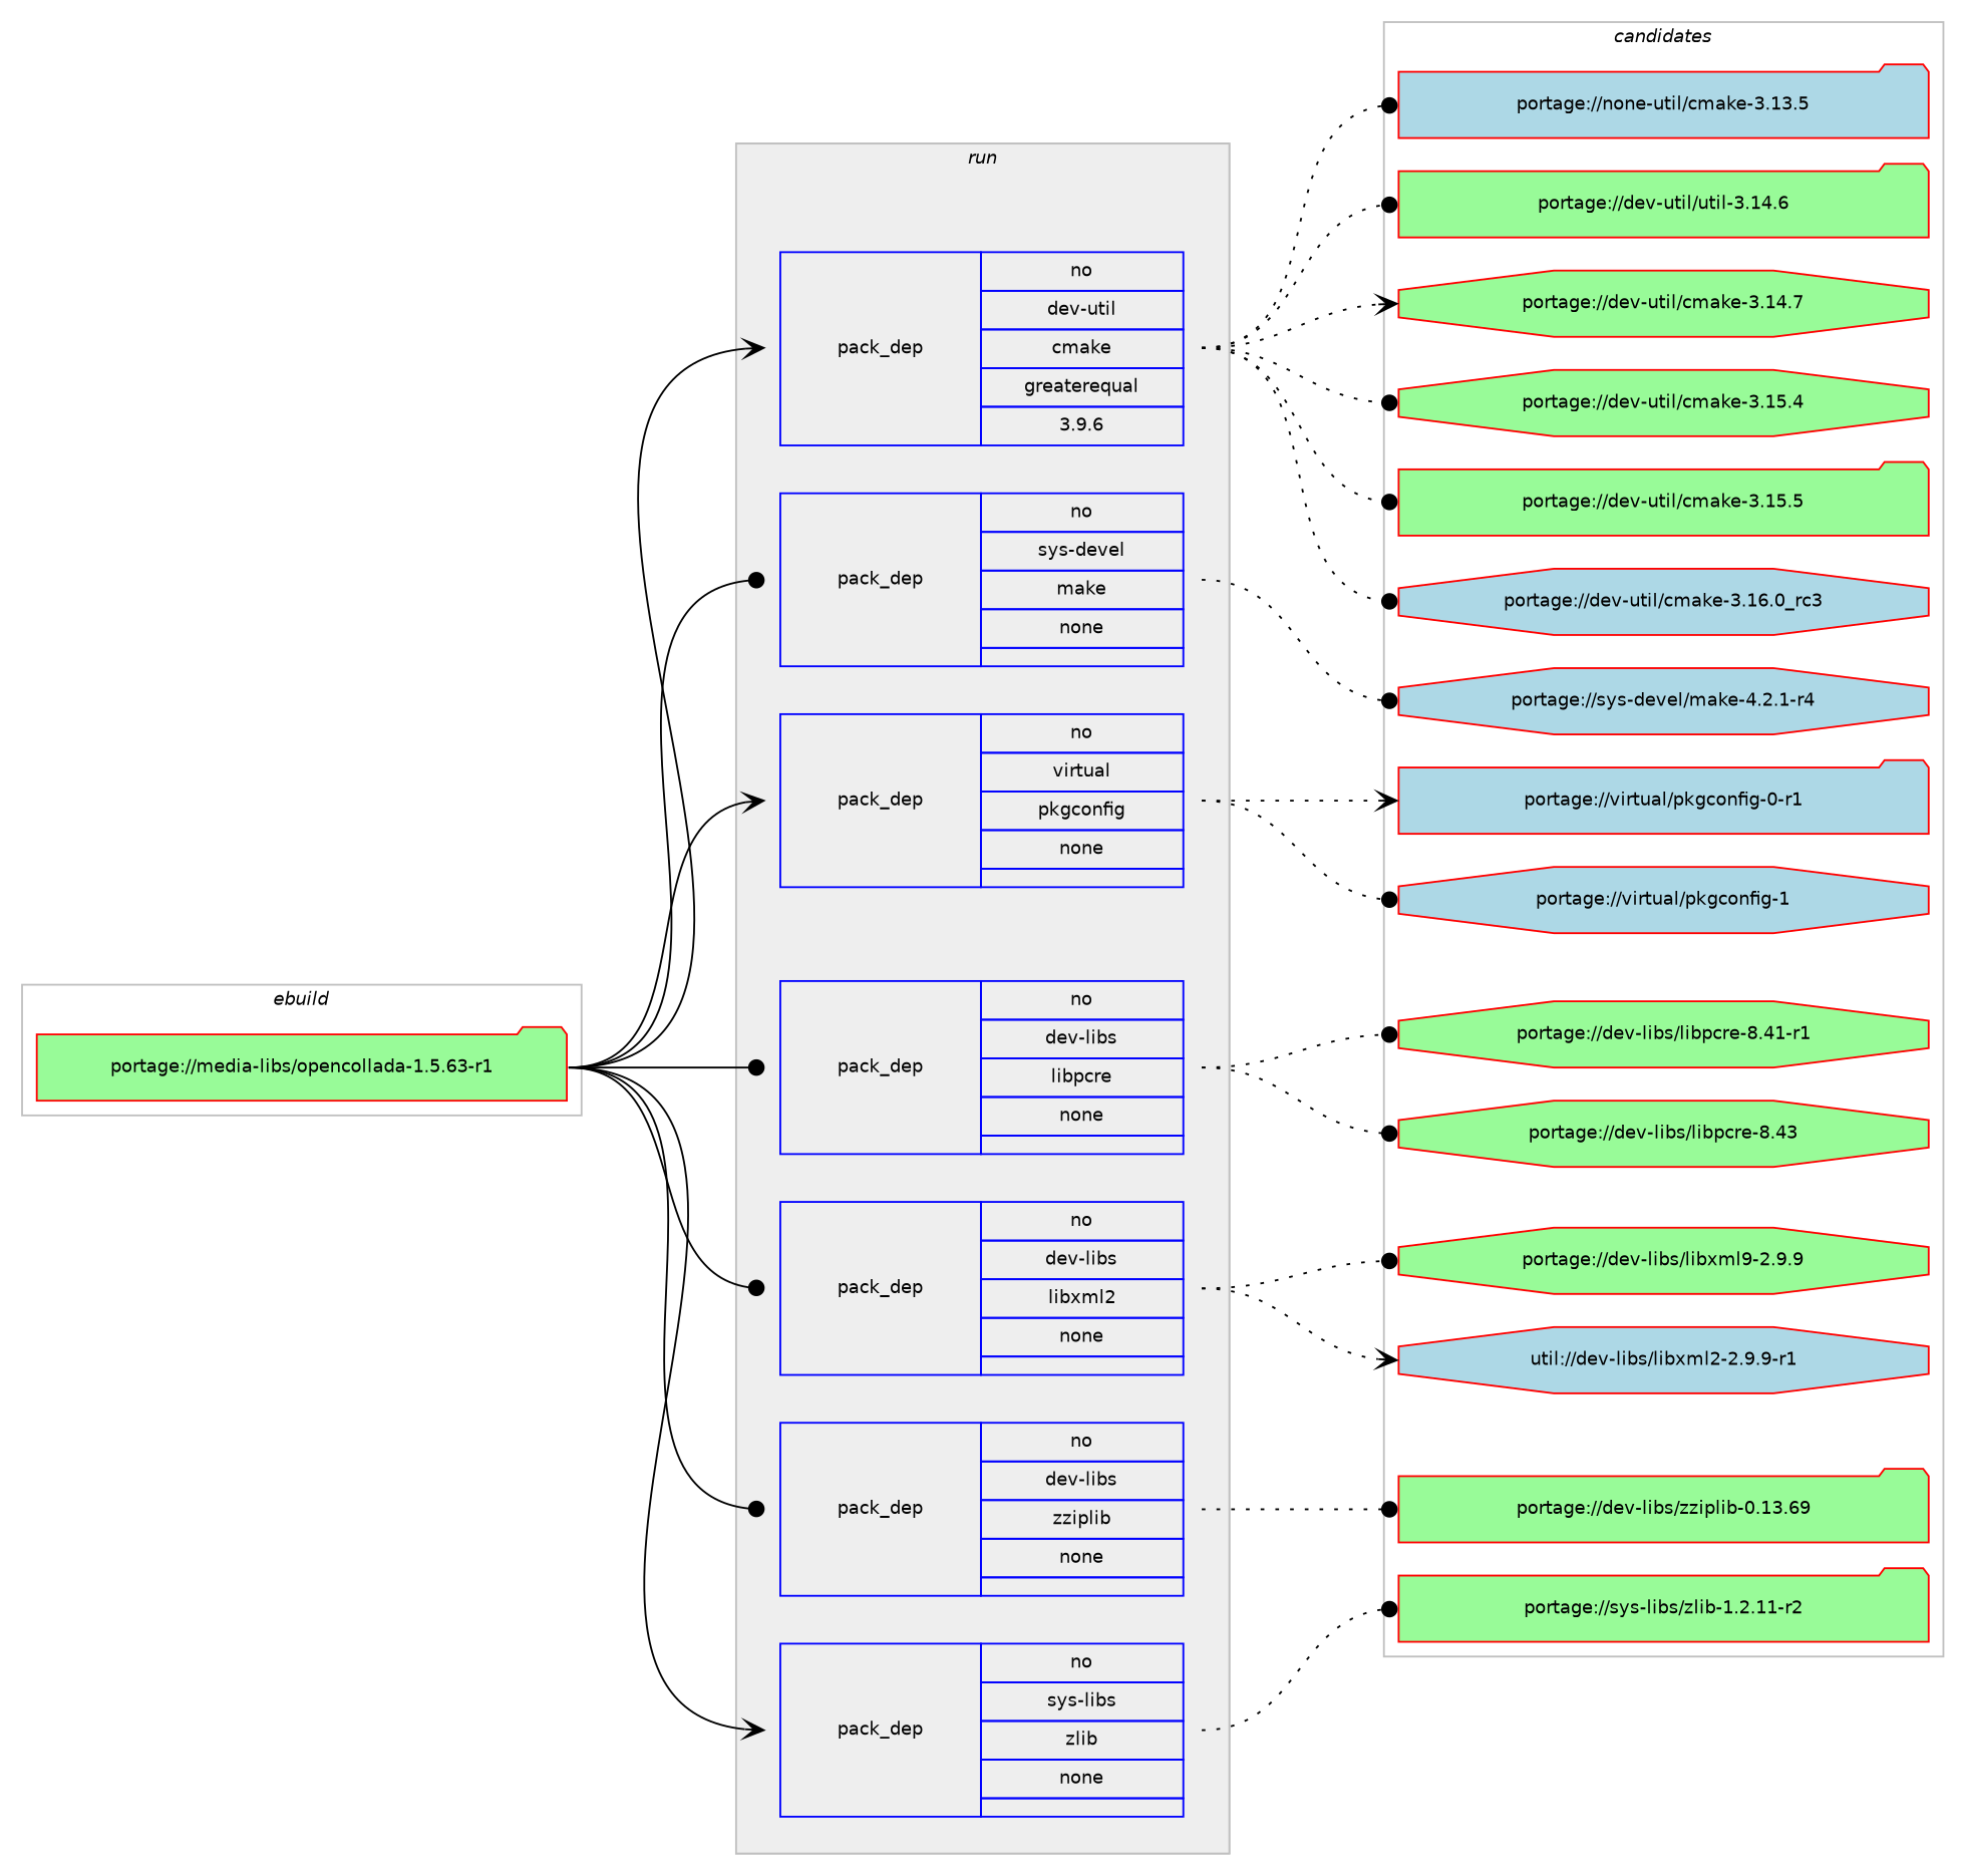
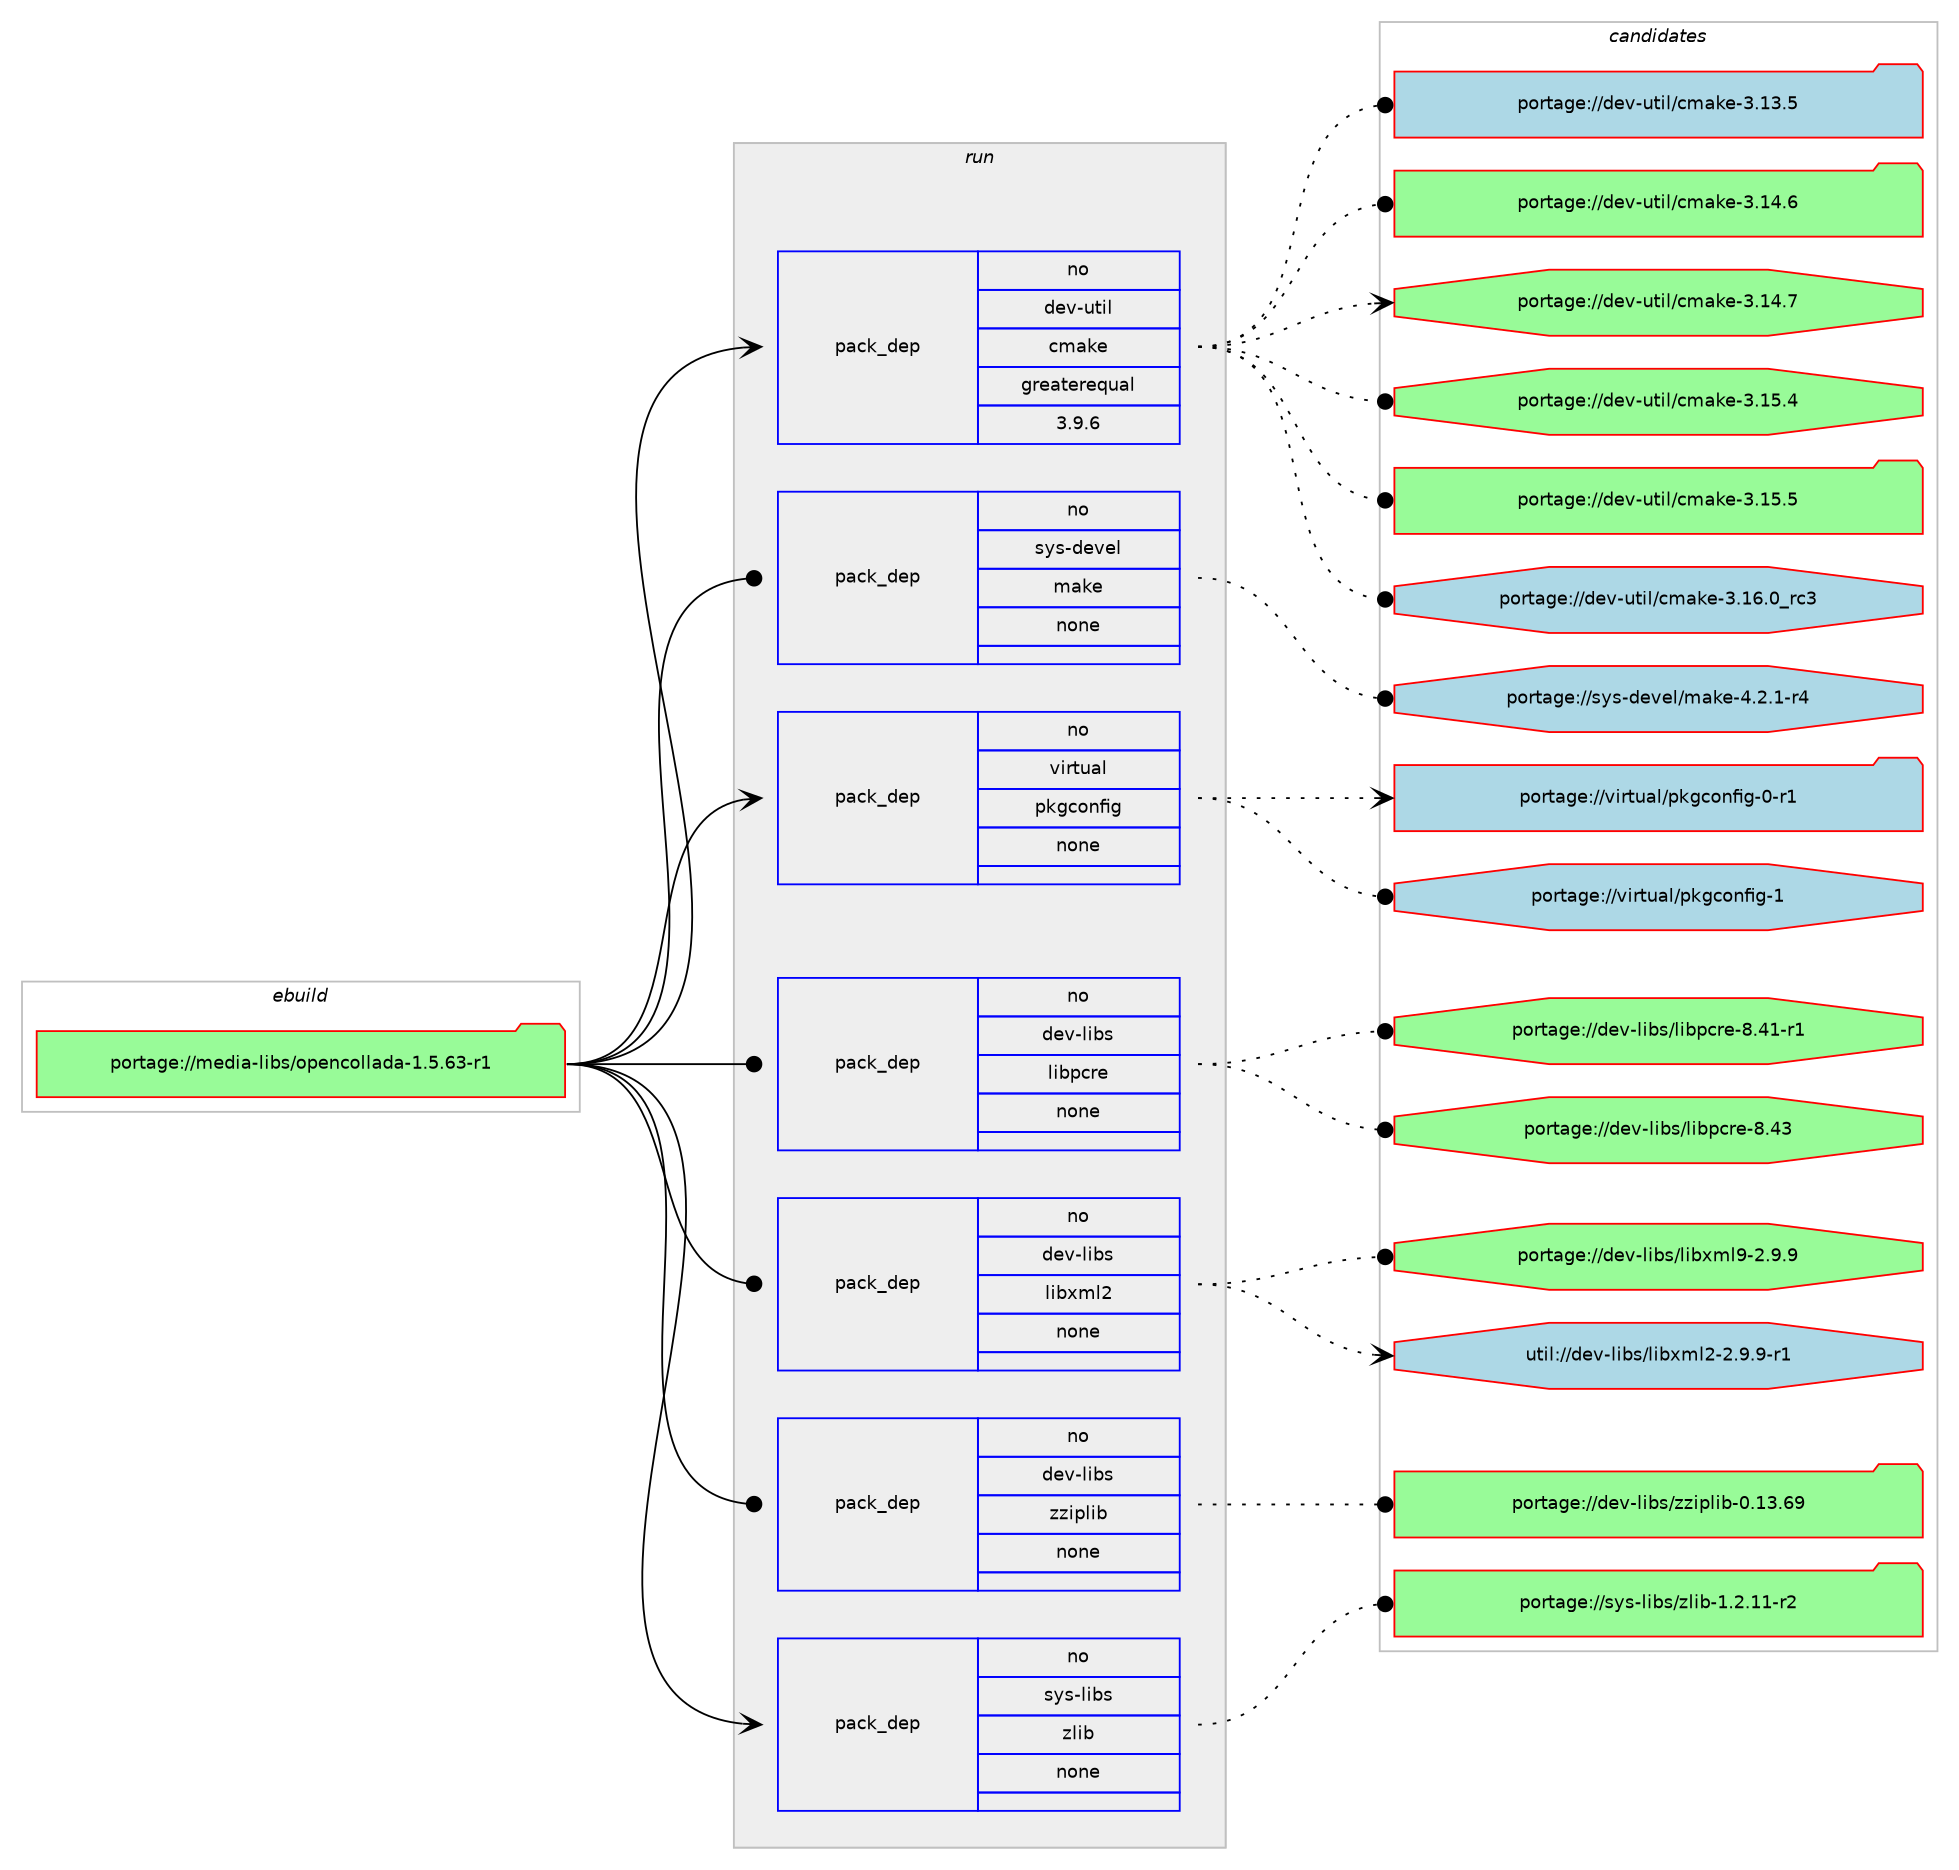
  digraph {
    compound=true
    concentrate=true
    fontname=Helvetica
    fontsize=10
    newrank=true
    rankdir=LR
    ranksep=1.5
    node [color=red fillcolor=palegreen fontname=Helvetica fontsize=10 shape=octagon style=filled]
    edge [arrowhead=dot headport=w style=dotted tailport=e weight=100]
    n1 [label="portage://media-libs/opencollada-1.5.63-r1" shape=folder width=4]
    n2 [color=blue label=<<TABLE BORDER="0" CELLBORDER="1" CELLSPACING="0" CELLPADDING="4" WIDTH="220"><TR><TD ROWSPAN="6" CELLPADDING="30">pack_dep</TD></TR><TR><TD WIDTH="110">no</TD></TR><TR><TD>dev-util</TD></TR><TR><TD>cmake</TD></TR><TR><TD>greaterequal</TD></TR><TR><TD>3.9.6</TD></TR></TABLE>> shape=none fillcolor="" style=""]
    n3 [color=blue label=<<TABLE BORDER="0" CELLBORDER="1" CELLSPACING="0" CELLPADDING="4" WIDTH="220"><TR><TD ROWSPAN="6" CELLPADDING="30">pack_dep</TD></TR><TR><TD WIDTH="110">no</TD></TR><TR><TD>sys-devel</TD></TR><TR><TD>make</TD></TR><TR><TD>none</TD></TR><TR><TD></TD></TR></TABLE>> shape=none fillcolor="" style=""]
    n4 [color=blue label=<<TABLE BORDER="0" CELLBORDER="1" CELLSPACING="0" CELLPADDING="4" WIDTH="220"><TR><TD ROWSPAN="6" CELLPADDING="30">pack_dep</TD></TR><TR><TD WIDTH="110">no</TD></TR><TR><TD>virtual</TD></TR><TR><TD>pkgconfig</TD></TR><TR><TD>none</TD></TR><TR><TD></TD></TR></TABLE>> shape=none fillcolor="" style=""]
    n5 [color=blue label=<<TABLE BORDER="0" CELLBORDER="1" CELLSPACING="0" CELLPADDING="4" WIDTH="220"><TR><TD ROWSPAN="6" CELLPADDING="30">pack_dep</TD></TR><TR><TD WIDTH="110">no</TD></TR><TR><TD>dev-libs</TD></TR><TR><TD>libpcre</TD></TR><TR><TD>none</TD></TR><TR><TD></TD></TR></TABLE>> shape=none fillcolor="" style=""]
    n6 [color=blue label=<<TABLE BORDER="0" CELLBORDER="1" CELLSPACING="0" CELLPADDING="4" WIDTH="220"><TR><TD ROWSPAN="6" CELLPADDING="30">pack_dep</TD></TR><TR><TD WIDTH="110">no</TD></TR><TR><TD>dev-libs</TD></TR><TR><TD>libxml2</TD></TR><TR><TD>none</TD></TR><TR><TD></TD></TR></TABLE>> shape=none fillcolor="" style=""]
    n7 [color=blue label=<<TABLE BORDER="0" CELLBORDER="1" CELLSPACING="0" CELLPADDING="4" WIDTH="220"><TR><TD ROWSPAN="6" CELLPADDING="30">pack_dep</TD></TR><TR><TD WIDTH="110">no</TD></TR><TR><TD>dev-libs</TD></TR><TR><TD>zziplib</TD></TR><TR><TD>none</TD></TR><TR><TD></TD></TR></TABLE>> shape=none fillcolor="" style=""]
    n8 [color=blue label=<<TABLE BORDER="0" CELLBORDER="1" CELLSPACING="0" CELLPADDING="4" WIDTH="220"><TR><TD ROWSPAN="6" CELLPADDING="30">pack_dep</TD></TR><TR><TD WIDTH="110">no</TD></TR><TR><TD>sys-libs</TD></TR><TR><TD>zlib</TD></TR><TR><TD>none</TD></TR><TR><TD></TD></TR></TABLE>> shape=none fillcolor="" style=""]
-   n9 [fillcolor=lightblue label="portage://none-util/cmake-3.13.5" shape=folder width=4]
-   n10 [label="portage://dev-util/util-3.14.6" shape=folder width=4]
+   n9 [fillcolor=lightblue label="portage://dev-util/cmake-3.13.5" shape=folder width=4]
+   n10 [label="portage://dev-util/cmake-3.14.6" shape=folder width=4]
    n11 [label="portage://dev-util/cmake-3.14.7" width=4]
    n12 [label="portage://dev-util/cmake-3.15.4" width=4]
    n13 [label="portage://dev-util/cmake-3.15.5" shape=folder width=4]
    n14 [fillcolor=lightblue label="portage://dev-util/cmake-3.16.0_rc3" width=4]
    n15 [fillcolor=lightblue label="portage://sys-devel/make-4.2.1-r4" width=4]
    n16 [fillcolor=lightblue label="portage://virtual/pkgconfig-0-r1" shape=folder width=4]
    n17 [fillcolor=lightblue label="portage://virtual/pkgconfig-1" width=4]
    n18 [label="portage://dev-libs/libpcre-8.41-r1" width=4]
    n19 [label="portage://dev-libs/libpcre-8.43" width=4]
    n20 [label="portage://dev-libs/libxml9-2.9.9" width=4]
    n21 [fillcolor=lightblue label="util://dev-libs/libxml2-2.9.9-r1" width=4]
    n22 [label="portage://dev-libs/zziplib-0.13.69" shape=folder width=4]
    n23 [label="portage://sys-libs/zlib-1.2.11-r2" shape=folder width=4]
    subgraph cluster_1 {
      color=gray
      label=<<i>dependencies</i>>
      subgraph cluster_2 {
        color=gray
        fillcolor="#eeeeee"
        label=<<i>compile</i>>
        style=filled
        subgraph sub_3 {
          color=gray
          fillcolor="#eeeeee"
          label=<<i>compile</i>>
          style=filled
          n2
        }
        subgraph sub_4 {
          color=gray
          fillcolor="#eeeeee"
          label=<<i>compile</i>>
          style=filled
          n3
        }
        subgraph sub_5 {
          color=gray
          fillcolor="#eeeeee"
          label=<<i>compile</i>>
          style=filled
          n4
        }
      }
      subgraph cluster_6 {
        color=gray
        fillcolor="#eeeeee"
        label=<<i>compile and run</i>>
        style=filled
        subgraph sub_7 {
          color=gray
          fillcolor="#eeeeee"
          label=<<i>compile and run</i>>
          style=filled
          n5
        }
        subgraph sub_8 {
          color=gray
          fillcolor="#eeeeee"
          label=<<i>compile and run</i>>
          style=filled
          n6
        }
        subgraph sub_9 {
          color=gray
          fillcolor="#eeeeee"
          label=<<i>compile and run</i>>
          style=filled
          n7
        }
        subgraph sub_10 {
          color=gray
          fillcolor="#eeeeee"
          label=<<i>compile and run</i>>
          style=filled
          n8
        }
      }
      subgraph cluster_11 {
        color=gray
        fillcolor="#eeeeee"
        label=<<i>run</i>>
        style=filled
      }
    }
    subgraph cluster_12 {
      color=gray
      label=<<i>ebuild</i>>
      rank=same
      n1
    }
    subgraph cluster_13 {
      color=gray
      label=<<i>candidates</i>>
      rank=same
      subgraph sub_14 {
        color=black
        label=<<i>candidates</i>>
        nodesep=1
        rank=same
        n9
        n10
        n11
        n12
        n13
        n14
      }
      subgraph sub_15 {
        color=black
        label=<<i>candidates</i>>
        nodesep=1
        rank=same
        n15
      }
      subgraph sub_16 {
        color=black
        label=<<i>candidates</i>>
        nodesep=1
        rank=same
        n16
        n17
      }
      subgraph sub_17 {
        color=black
        label=<<i>candidates</i>>
        nodesep=1
        rank=same
        n18
        n19
      }
      subgraph sub_18 {
        color=black
        label=<<i>candidates</i>>
        nodesep=1
        rank=same
        n20
        n21
      }
      subgraph sub_19 {
        color=black
        label=<<i>candidates</i>>
        nodesep=1
        rank=same
        n22
      }
      subgraph sub_20 {
        color=black
        label=<<i>candidates</i>>
        nodesep=1
        rank=same
        n23
      }
    }
    n1 -> n2 [arrowhead=vee style=solid weight=20]
    n1 -> n3 [style=solid weight=20]
    n1 -> n4 [arrowhead=vee style=solid weight=20]
    n1 -> n5 [style=solid weight=20]
    n1 -> n6 [style=solid weight=20]
    n1 -> n7 [style=solid weight=20]
    n1 -> n8 [arrowhead=vee style=solid weight=20]
    n2 -> n9
    n2 -> n10
    n2 -> n11 [arrowhead=vee]
    n2 -> n12
    n2 -> n13
    n2 -> n14
    n3 -> n15
    n4 -> n16 [arrowhead=vee]
    n4 -> n17
    n5 -> n18
    n5 -> n19
    n6 -> n20
    n6 -> n21 [arrowhead=vee]
    n7 -> n22
    n8 -> n23
  }
